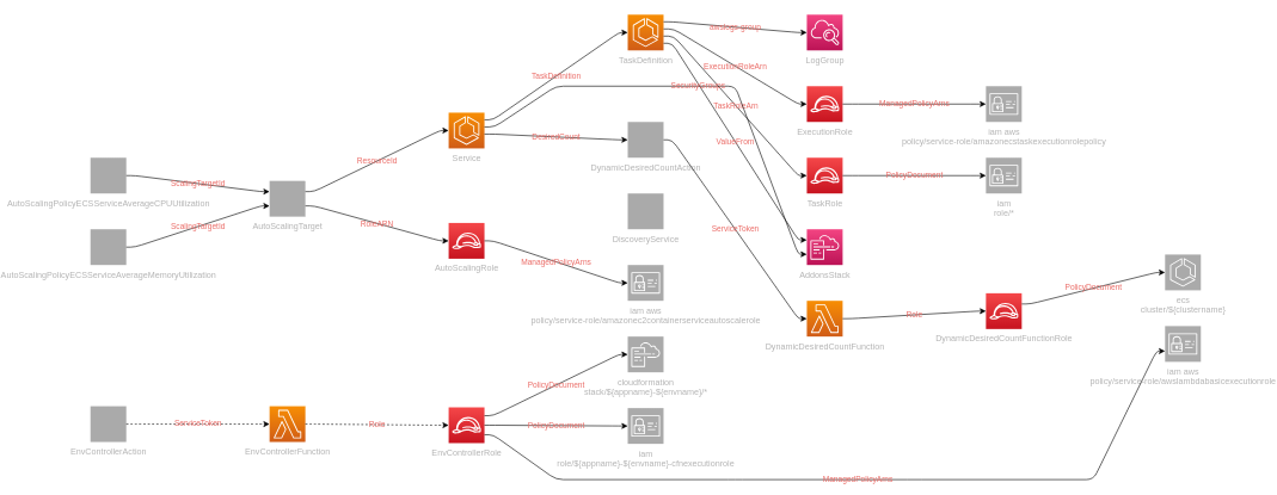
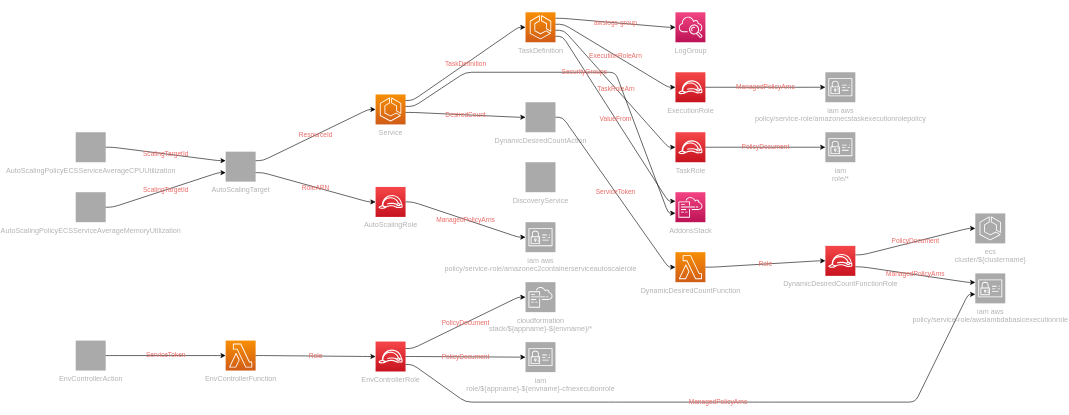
  <mxCell id="0" />
  <mxCell id="1" parent="0" />
  <mxCell id="2" value="LogGroup" style="outlineConnect=0;fontColor=#B3B3B3;gradientColor=#F34482;gradientDirection=north;fillColor=#BC1356;strokeColor=#ffffff;dashed=0;verticalLabelPosition=bottom;verticalAlign=top;align=center;html=1;fontSize=12;fontStyle=0;aspect=fixed;shape=mxgraph.aws4.resourceIcon;resIcon=mxgraph.aws4.cloudwatch;" vertex="1" parent="1"><mxGeometry x="1020" width="50" height="50" as="geometry" y="20" /></mxCell>
  <mxCell id="3" value="TaskDefinition" style="outlineConnect=0;fontColor=#B3B3B3;gradientColor=#F78E04;gradientDirection=north;fillColor=#D05C17;strokeColor=#ffffff;dashed=0;verticalLabelPosition=bottom;verticalAlign=top;align=center;html=1;fontSize=12;fontStyle=0;aspect=fixed;shape=mxgraph.aws4.resourceIcon;resIcon=mxgraph.aws4.ecs;" vertex="1" parent="1"><mxGeometry x="770" width="50" height="50" as="geometry" y="20" /></mxCell>
  <mxCell id="4" value="ExecutionRole" style="outlineConnect=0;fontColor=#B3B3B3;gradientColor=#F54749;gradientDirection=north;fillColor=#C7131F;strokeColor=#ffffff;dashed=0;verticalLabelPosition=bottom;verticalAlign=top;align=center;html=1;fontSize=12;fontStyle=0;aspect=fixed;shape=mxgraph.aws4.resourceIcon;resIcon=mxgraph.aws4.role;" vertex="1" parent="1"><mxGeometry x="1020" y="120" width="50" height="50" as="geometry" /></mxCell>
  <mxCell id="5" value="TaskRole" style="outlineConnect=0;fontColor=#B3B3B3;gradientColor=#F54749;gradientDirection=north;fillColor=#C7131F;strokeColor=#ffffff;dashed=0;verticalLabelPosition=bottom;verticalAlign=top;align=center;html=1;fontSize=12;fontStyle=0;aspect=fixed;shape=mxgraph.aws4.resourceIcon;resIcon=mxgraph.aws4.role;" vertex="1" parent="1"><mxGeometry x="1020" y="220" width="50" height="50" as="geometry" /></mxCell>
  <mxCell id="6" value="DiscoveryService" style="outlineConnect=0;fontColor=#B3B3B3;gradientColor=#aaaaaa;gradientDirection=north;fillColor=#aaaaaa;strokeColor=#ffffff;dashed=0;verticalLabelPosition=bottom;verticalAlign=top;align=center;html=1;fontSize=12;fontStyle=0;aspect=fixed;shape=mxgraph.aws4.resourceIcon;resIcon=mxgraph.aws4.servicediscovery;" vertex="1" parent="1"><mxGeometry x="770" y="270" width="50" height="50" as="geometry" /></mxCell>
  <mxCell id="7" value="DynamicDesiredCountAction" style="outlineConnect=0;fontColor=#B3B3B3;gradientColor=#aaaaaa;gradientDirection=north;fillColor=#aaaaaa;strokeColor=#ffffff;dashed=0;verticalLabelPosition=bottom;verticalAlign=top;align=center;html=1;fontSize=12;fontStyle=0;aspect=fixed;shape=mxgraph.aws4.resourceIcon;resIcon=mxgraph.aws4.dynamicdesiredcountfunction;" vertex="1" parent="1"><mxGeometry x="770" y="170" width="50" height="50" as="geometry" /></mxCell>
  <mxCell id="8" value="DynamicDesiredCountFunction" style="outlineConnect=0;fontColor=#B3B3B3;gradientColor=#F78E04;gradientDirection=north;fillColor=#D05C17;strokeColor=#ffffff;dashed=0;verticalLabelPosition=bottom;verticalAlign=top;align=center;html=1;fontSize=12;fontStyle=0;aspect=fixed;shape=mxgraph.aws4.resourceIcon;resIcon=mxgraph.aws4.lambda;" vertex="1" parent="1"><mxGeometry x="1020" y="420" width="50" height="50" as="geometry" /></mxCell>
  <mxCell id="9" value="DynamicDesiredCountFunctionRole" style="outlineConnect=0;fontColor=#B3B3B3;gradientColor=#F54749;gradientDirection=north;fillColor=#C7131F;strokeColor=#ffffff;dashed=0;verticalLabelPosition=bottom;verticalAlign=top;align=center;html=1;fontSize=12;fontStyle=0;aspect=fixed;shape=mxgraph.aws4.resourceIcon;resIcon=mxgraph.aws4.role;" vertex="1" parent="1"><mxGeometry x="1270" y="409.468" width="50" height="50" as="geometry" /></mxCell>
  <mxCell id="10" value="AutoScalingRole" style="outlineConnect=0;fontColor=#B3B3B3;gradientColor=#F54749;gradientDirection=north;fillColor=#C7131F;strokeColor=#ffffff;dashed=0;verticalLabelPosition=bottom;verticalAlign=top;align=center;html=1;fontSize=12;fontStyle=0;aspect=fixed;shape=mxgraph.aws4.resourceIcon;resIcon=mxgraph.aws4.role;" vertex="1" parent="1"><mxGeometry x="520" y="311.188" width="50" height="50" as="geometry" /></mxCell>
  <mxCell id="11" value="AutoScalingTarget" style="outlineConnect=0;fontColor=#B3B3B3;gradientColor=#aaaaaa;gradientDirection=north;fillColor=#aaaaaa;strokeColor=#ffffff;dashed=0;verticalLabelPosition=bottom;verticalAlign=top;align=center;html=1;fontSize=12;fontStyle=0;aspect=fixed;shape=mxgraph.aws4.resourceIcon;resIcon=mxgraph.aws4.applicationautoscaling;" vertex="1" parent="1"><mxGeometry x="270" y="252.375" width="50" height="50" as="geometry" /></mxCell>
  <mxCell id="12" value="AutoScalingPolicyECSServiceAverageCPUUtilization" style="outlineConnect=0;fontColor=#B3B3B3;gradientColor=#aaaaaa;gradientDirection=north;fillColor=#aaaaaa;strokeColor=#ffffff;dashed=0;verticalLabelPosition=bottom;verticalAlign=top;align=center;html=1;fontSize=12;fontStyle=0;aspect=fixed;shape=mxgraph.aws4.resourceIcon;resIcon=mxgraph.aws4.applicationautoscaling;" vertex="1" parent="1"><mxGeometry y="220" width="50" height="50" as="geometry" x="20" /></mxCell>
  <mxCell id="13" value="AutoScalingPolicyECSServiceAverageMemoryUtilization" style="outlineConnect=0;fontColor=#B3B3B3;gradientColor=#aaaaaa;gradientDirection=north;fillColor=#aaaaaa;strokeColor=#ffffff;dashed=0;verticalLabelPosition=bottom;verticalAlign=top;align=center;html=1;fontSize=12;fontStyle=0;aspect=fixed;shape=mxgraph.aws4.resourceIcon;resIcon=mxgraph.aws4.applicationautoscaling;" vertex="1" parent="1"><mxGeometry y="320" width="50" height="50" as="geometry" x="20" /></mxCell>
  <mxCell id="14" value="Service" style="outlineConnect=0;fontColor=#B3B3B3;gradientColor=#F78E04;gradientDirection=north;fillColor=#D05C17;strokeColor=#ffffff;dashed=0;verticalLabelPosition=bottom;verticalAlign=top;align=center;html=1;fontSize=12;fontStyle=0;aspect=fixed;shape=mxgraph.aws4.resourceIcon;resIcon=mxgraph.aws4.ecs;" vertex="1" parent="1"><mxGeometry x="520" y="157" width="50" height="50" as="geometry" /></mxCell>
  <mxCell id="15" value="AddonsStack" style="outlineConnect=0;fontColor=#B3B3B3;gradientColor=#F34482;gradientDirection=north;fillColor=#BC1356;strokeColor=#ffffff;dashed=0;verticalLabelPosition=bottom;verticalAlign=top;align=center;html=1;fontSize=12;fontStyle=0;aspect=fixed;shape=mxgraph.aws4.resourceIcon;resIcon=mxgraph.aws4.cloudformation;" vertex="1" parent="1"><mxGeometry x="1020" y="320" width="50" height="50" as="geometry" /></mxCell>
  <mxCell id="16" value="EnvControllerAction" style="outlineConnect=0;fontColor=#B3B3B3;gradientColor=#aaaaaa;gradientDirection=north;fillColor=#aaaaaa;strokeColor=#ffffff;dashed=0;verticalLabelPosition=bottom;verticalAlign=top;align=center;html=1;fontSize=12;fontStyle=0;aspect=fixed;shape=mxgraph.aws4.resourceIcon;resIcon=mxgraph.aws4.envcontrollerfunction;" vertex="1" parent="1"><mxGeometry y="567.392" width="50" height="50" as="geometry" x="20" /></mxCell>
  <mxCell id="17" value="EnvControllerFunction" style="outlineConnect=0;fontColor=#B3B3B3;gradientColor=#F78E04;gradientDirection=north;fillColor=#D05C17;strokeColor=#ffffff;dashed=0;verticalLabelPosition=bottom;verticalAlign=top;align=center;html=1;fontSize=12;fontStyle=0;aspect=fixed;shape=mxgraph.aws4.resourceIcon;resIcon=mxgraph.aws4.lambda;" vertex="1" parent="1"><mxGeometry x="270" y="567.392" width="50" height="50" as="geometry" /></mxCell>
  <mxCell id="18" value="EnvControllerRole" style="outlineConnect=0;fontColor=#B3B3B3;gradientColor=#F54749;gradientDirection=north;fillColor=#C7131F;strokeColor=#ffffff;dashed=0;verticalLabelPosition=bottom;verticalAlign=top;align=center;html=1;fontSize=12;fontStyle=0;aspect=fixed;shape=mxgraph.aws4.resourceIcon;resIcon=mxgraph.aws4.role;" vertex="1" parent="1"><mxGeometry x="520" y="568.957" width="50" height="50" as="geometry" /></mxCell>
  <mxCell id="19" value="iam  aws&#10;policy/service-role/amazonecstaskexecutionrolepolicy" style="outlineConnect=0;fontColor=#B3B3B3;gradientColor=#aaaaaa;gradientDirection=north;fillColor=#aaaaaa;strokeColor=#ffffff;dashed=0;verticalLabelPosition=bottom;verticalAlign=top;align=center;html=1;fontSize=12;fontStyle=0;aspect=fixed;shape=mxgraph.aws4.resourceIcon;resIcon=mxgraph.aws4.identity_and_access_management;" vertex="1" parent="1"><mxGeometry x="1270" y="120" width="50" height="50" as="geometry" /></mxCell>
  <mxCell id="20" value="iam  &#10;role/*" style="outlineConnect=0;fontColor=#B3B3B3;gradientColor=#aaaaaa;gradientDirection=north;fillColor=#aaaaaa;strokeColor=#ffffff;dashed=0;verticalLabelPosition=bottom;verticalAlign=top;align=center;html=1;fontSize=12;fontStyle=0;aspect=fixed;shape=mxgraph.aws4.resourceIcon;resIcon=mxgraph.aws4.identity_and_access_management;" vertex="1" parent="1"><mxGeometry x="1270" y="220" width="50" height="50" as="geometry" /></mxCell>
  <mxCell id="21" value="iam  aws&#10;policy/service-role/awslambdabasicexecutionrole" style="outlineConnect=0;fontColor=#B3B3B3;gradientColor=#aaaaaa;gradientDirection=north;fillColor=#aaaaaa;strokeColor=#ffffff;dashed=0;verticalLabelPosition=bottom;verticalAlign=top;align=center;html=1;fontSize=12;fontStyle=0;aspect=fixed;shape=mxgraph.aws4.resourceIcon;resIcon=mxgraph.aws4.identity_and_access_management;" vertex="1" parent="1"><mxGeometry x="1520" y="455.359" width="50" height="50" as="geometry" /></mxCell>
  <mxCell id="22" value="ecs  &#10;cluster/${clustername}" style="outlineConnect=0;fontColor=#B3B3B3;gradientColor=#aaaaaa;gradientDirection=north;fillColor=#aaaaaa;strokeColor=#ffffff;dashed=0;verticalLabelPosition=bottom;verticalAlign=top;align=center;html=1;fontSize=12;fontStyle=0;aspect=fixed;shape=mxgraph.aws4.resourceIcon;resIcon=mxgraph.aws4.ecs;" vertex="1" parent="1"><mxGeometry x="1520" y="355.359" width="50" height="50" as="geometry" /></mxCell>
  <mxCell id="23" value="iam  aws&#10;policy/service-role/amazonec2containerserviceautoscalerole" style="outlineConnect=0;fontColor=#B3B3B3;gradientColor=#aaaaaa;gradientDirection=north;fillColor=#aaaaaa;strokeColor=#ffffff;dashed=0;verticalLabelPosition=bottom;verticalAlign=top;align=center;html=1;fontSize=12;fontStyle=0;aspect=fixed;shape=mxgraph.aws4.resourceIcon;resIcon=mxgraph.aws4.identity_and_access_management;" vertex="1" parent="1"><mxGeometry x="770" y="370" width="50" height="50" as="geometry" /></mxCell>
  <mxCell id="24" value="cloudformation  &#10;stack/${appname}-${envname}/*" style="outlineConnect=0;fontColor=#B3B3B3;gradientColor=#aaaaaa;gradientDirection=north;fillColor=#aaaaaa;strokeColor=#ffffff;dashed=0;verticalLabelPosition=bottom;verticalAlign=top;align=center;html=1;fontSize=12;fontStyle=0;aspect=fixed;shape=mxgraph.aws4.resourceIcon;resIcon=mxgraph.aws4.cloudformation;" vertex="1" parent="1"><mxGeometry x="770" y="470" width="50" height="50" as="geometry" /></mxCell>
  <mxCell id="25" value="iam  &#10;role/${appname}-${envname}-cfnexecutionrole" style="outlineConnect=0;fontColor=#B3B3B3;gradientColor=#aaaaaa;gradientDirection=north;fillColor=#aaaaaa;strokeColor=#ffffff;dashed=0;verticalLabelPosition=bottom;verticalAlign=top;align=center;html=1;fontSize=12;fontStyle=0;aspect=fixed;shape=mxgraph.aws4.resourceIcon;resIcon=mxgraph.aws4.identity_and_access_management;" vertex="1" parent="1"><mxGeometry x="770" y="570" width="50" height="50" as="geometry" /></mxCell>
  <mxCell id="26" value="awslogs-group" style="edgeStyle=orthogonalEdgeStyle;rounded=1;orthogonalLoop=1;jettySize=auto;html=1;labelBackgroundColor=none;fontColor=#EA6B66;noEdgeStyle=1;orthogonal=1;" edge="1" parent="1" source="3" target="2"><mxGeometry relative="1" as="geometry"><Array as="points"><mxPoint x="832" y="30" /><mxPoint x="1008" y="45" /></Array></mxGeometry></mxCell>
  <mxCell id="27" value="ExecutionRoleArn" style="edgeStyle=orthogonalEdgeStyle;rounded=1;orthogonalLoop=1;jettySize=auto;html=1;labelBackgroundColor=none;fontColor=#EA6B66;noEdgeStyle=1;orthogonal=1;" edge="1" parent="1" source="3" target="4"><mxGeometry relative="1" as="geometry"><Array as="points"><mxPoint x="834" y="40" /><mxPoint x="1008" y="145" /></Array></mxGeometry></mxCell>
  <mxCell id="28" value="TaskRoleArn" style="edgeStyle=orthogonalEdgeStyle;rounded=1;orthogonalLoop=1;jettySize=auto;html=1;labelBackgroundColor=none;fontColor=#EA6B66;noEdgeStyle=1;orthogonal=1;" edge="1" parent="1" source="3" target="5"><mxGeometry relative="1" as="geometry"><Array as="points"><mxPoint x="834" y="50" /><mxPoint x="1008" y="245" /></Array></mxGeometry></mxCell>
  <mxCell id="29" value="ValueFrom" style="edgeStyle=orthogonalEdgeStyle;rounded=1;orthogonalLoop=1;jettySize=auto;html=1;labelBackgroundColor=none;fontColor=#EA6B66;noEdgeStyle=1;orthogonal=1;" edge="1" parent="1" source="3" target="15"><mxGeometry relative="1" as="geometry"><Array as="points"><mxPoint x="832" y="60" /><mxPoint x="1008" y="335" /></Array></mxGeometry></mxCell>
  <mxCell id="30" value="ManagedPolicyArns" style="edgeStyle=orthogonalEdgeStyle;rounded=1;orthogonalLoop=1;jettySize=auto;html=1;labelBackgroundColor=none;fontColor=#EA6B66;noEdgeStyle=1;orthogonal=1;" edge="1" parent="1" source="4" target="19"><mxGeometry relative="1" as="geometry"><Array as="points"><mxPoint x="1082" y="145" /><mxPoint x="1258" y="145" /></Array></mxGeometry></mxCell>
  <mxCell id="31" value="PolicyDocument" style="edgeStyle=orthogonalEdgeStyle;rounded=1;orthogonalLoop=1;jettySize=auto;html=1;labelBackgroundColor=none;fontColor=#EA6B66;noEdgeStyle=1;orthogonal=1;" edge="1" parent="1" source="5" target="20"><mxGeometry relative="1" as="geometry"><Array as="points"><mxPoint x="1082" y="245" /><mxPoint x="1258" y="245" /></Array></mxGeometry></mxCell>
  <mxCell id="32" value="ServiceToken" style="edgeStyle=orthogonalEdgeStyle;rounded=1;orthogonalLoop=1;jettySize=auto;html=1;labelBackgroundColor=none;fontColor=#EA6B66;noEdgeStyle=1;orthogonal=1;" edge="1" parent="1" source="7" target="8"><mxGeometry relative="1" as="geometry"><Array as="points"><mxPoint x="832" y="195" /><mxPoint x="1008" y="445" /></Array></mxGeometry></mxCell>
  <mxCell id="33" value="Role" style="edgeStyle=orthogonalEdgeStyle;rounded=1;orthogonalLoop=1;jettySize=auto;html=1;labelBackgroundColor=none;fontColor=#EA6B66;noEdgeStyle=1;orthogonal=1;" edge="1" parent="1" source="8" target="9"><mxGeometry relative="1" as="geometry"><Array as="points"><mxPoint x="1082" y="445" /><mxPoint x="1258" y="434.468" /></Array></mxGeometry></mxCell>
+ <mxCell id="34" value="ManagedPolicyArns" style="edgeStyle=orthogonalEdgeStyle;rounded=1;orthogonalLoop=1;jettySize=auto;html=1;labelBackgroundColor=none;fontColor=#EA6B66;noEdgeStyle=1;orthogonal=1;" edge="1" parent="1" source="9" target="21"><mxGeometry relative="1" as="geometry"><Array as="points"><mxPoint x="1332" y="444.468" /><mxPoint x="1508" y="470.359" /></Array></mxGeometry></mxCell>
  <mxCell id="35" value="PolicyDocument" style="edgeStyle=orthogonalEdgeStyle;rounded=1;orthogonalLoop=1;jettySize=auto;html=1;labelBackgroundColor=none;fontColor=#EA6B66;noEdgeStyle=1;orthogonal=1;" edge="1" parent="1" source="9" target="22"><mxGeometry relative="1" as="geometry"><Array as="points"><mxPoint x="1332" y="424.468" /><mxPoint x="1508" y="380.359" /></Array></mxGeometry></mxCell>
  <mxCell id="36" value="ManagedPolicyArns" style="edgeStyle=orthogonalEdgeStyle;rounded=1;orthogonalLoop=1;jettySize=auto;html=1;labelBackgroundColor=none;fontColor=#EA6B66;noEdgeStyle=1;orthogonal=1;" edge="1" parent="1" source="10" target="23"><mxGeometry relative="1" as="geometry"><Array as="points"><mxPoint x="582" y="336.188" /><mxPoint x="758" y="395" /></Array></mxGeometry></mxCell>
  <mxCell id="37" value="ResourceId" style="edgeStyle=orthogonalEdgeStyle;rounded=1;orthogonalLoop=1;jettySize=auto;html=1;labelBackgroundColor=none;fontColor=#EA6B66;noEdgeStyle=1;orthogonal=1;" edge="1" parent="1" source="11" target="14"><mxGeometry relative="1" as="geometry"><Array as="points"><mxPoint x="332" y="267.375" /><mxPoint x="508" y="182" /></Array></mxGeometry></mxCell>
  <mxCell id="38" value="RoleARN" style="edgeStyle=orthogonalEdgeStyle;rounded=1;orthogonalLoop=1;jettySize=auto;html=1;labelBackgroundColor=none;fontColor=#EA6B66;noEdgeStyle=1;orthogonal=1;" edge="1" parent="1" source="11" target="10"><mxGeometry relative="1" as="geometry"><Array as="points"><mxPoint x="332" y="287.375" /><mxPoint x="508" y="336.188" /></Array></mxGeometry></mxCell>
  <mxCell id="39" value="ScalingTargetId" style="edgeStyle=orthogonalEdgeStyle;rounded=1;orthogonalLoop=1;jettySize=auto;html=1;labelBackgroundColor=none;fontColor=#EA6B66;noEdgeStyle=1;orthogonal=1;" edge="1" parent="1" source="12" target="11"><mxGeometry relative="1" as="geometry"><Array as="points"><mxPoint x="82" y="245" /><mxPoint x="258" y="267.375" /></Array></mxGeometry></mxCell>
  <mxCell id="40" value="ScalingTargetId" style="edgeStyle=orthogonalEdgeStyle;rounded=1;orthogonalLoop=1;jettySize=auto;html=1;labelBackgroundColor=none;fontColor=#EA6B66;noEdgeStyle=1;orthogonal=1;" edge="1" parent="1" source="13" target="11"><mxGeometry relative="1" as="geometry"><Array as="points"><mxPoint x="82" y="345" /><mxPoint x="258" y="287.375" /></Array></mxGeometry></mxCell>
  <mxCell id="41" value="TaskDefinition" style="edgeStyle=orthogonalEdgeStyle;rounded=1;orthogonalLoop=1;jettySize=auto;html=1;labelBackgroundColor=none;fontColor=#EA6B66;noEdgeStyle=1;orthogonal=1;" edge="1" parent="1" source="14" target="3"><mxGeometry relative="1" as="geometry"><Array as="points"><mxPoint x="582" y="167" /><mxPoint x="758" y="45" /></Array></mxGeometry></mxCell>
  <mxCell id="42" value="DesiredCount" style="edgeStyle=orthogonalEdgeStyle;rounded=1;orthogonalLoop=1;jettySize=auto;html=1;labelBackgroundColor=none;fontColor=#EA6B66;noEdgeStyle=1;orthogonal=1;" edge="1" parent="1" source="14" target="7"><mxGeometry relative="1" as="geometry"><Array as="points"><mxPoint x="584" y="187" /><mxPoint x="758" y="195" /></Array></mxGeometry></mxCell>
  <mxCell id="43" value="SecurityGroups" style="edgeStyle=orthogonalEdgeStyle;rounded=1;orthogonalLoop=1;jettySize=auto;html=1;labelBackgroundColor=none;fontColor=#EA6B66;noEdgeStyle=1;orthogonal=1;" edge="1" parent="1" source="14" target="15"><mxGeometry relative="1" as="geometry"><Array as="points"><mxPoint x="584" y="177" /><mxPoint x="670" y="120" /><mxPoint x="920" y="120" /><mxPoint x="1008" y="355" /></Array></mxGeometry></mxCell>
- <mxCell id="44" value="ServiceToken" style="edgeStyle=orthogonalEdgeStyle;rounded=1;orthogonalLoop=1;jettySize=auto;html=1;labelBackgroundColor=none;fontColor=#EA6B66;noEdgeStyle=1;orthogonal=1;dashed=1;" edge="1" parent="1" source="16" target="17"><mxGeometry relative="1" as="geometry"><Array as="points"><mxPoint x="82" y="592.392" /><mxPoint x="258" y="592.392" /></Array></mxGeometry></mxCell>
- <mxCell id="45" value="Role" style="edgeStyle=orthogonalEdgeStyle;rounded=1;orthogonalLoop=1;jettySize=auto;html=1;labelBackgroundColor=none;fontColor=#EA6B66;noEdgeStyle=1;orthogonal=1;dashed=1;" edge="1" parent="1" source="17" target="18"><mxGeometry relative="1" as="geometry"><Array as="points"><mxPoint x="332" y="592.392" /><mxPoint x="508" y="593.957" /></Array></mxGeometry></mxCell>
+ <mxCell id="44" value="ServiceToken" style="edgeStyle=orthogonalEdgeStyle;rounded=1;orthogonalLoop=1;jettySize=auto;html=1;labelBackgroundColor=none;fontColor=#EA6B66;noEdgeStyle=1;orthogonal=1;" edge="1" parent="1" source="16" target="17"><mxGeometry relative="1" as="geometry"><Array as="points"><mxPoint x="82" y="592.392" /><mxPoint x="258" y="592.392" /></Array></mxGeometry></mxCell>
+ <mxCell id="45" value="Role" style="edgeStyle=orthogonalEdgeStyle;rounded=1;orthogonalLoop=1;jettySize=auto;html=1;labelBackgroundColor=none;fontColor=#EA6B66;noEdgeStyle=1;orthogonal=1;" edge="1" parent="1" source="17" target="18"><mxGeometry relative="1" as="geometry"><Array as="points"><mxPoint x="332" y="592.392" /><mxPoint x="508" y="593.957" /></Array></mxGeometry></mxCell>
  <mxCell id="46" value="PolicyDocument" style="edgeStyle=orthogonalEdgeStyle;rounded=1;orthogonalLoop=1;jettySize=auto;html=1;labelBackgroundColor=none;fontColor=#EA6B66;noEdgeStyle=1;orthogonal=1;" edge="1" parent="1" source="18" target="24"><mxGeometry relative="1" as="geometry"><Array as="points"><mxPoint x="582" y="580.624" /><mxPoint x="758" y="495" /></Array></mxGeometry></mxCell>
  <mxCell id="47" value="PolicyDocument" style="edgeStyle=orthogonalEdgeStyle;rounded=1;orthogonalLoop=1;jettySize=auto;html=1;labelBackgroundColor=none;fontColor=#EA6B66;noEdgeStyle=1;orthogonal=1;" edge="1" parent="1" source="18" target="25"><mxGeometry relative="1" as="geometry"><Array as="points"><mxPoint x="584" y="593.957" /><mxPoint x="758" y="595" /></Array></mxGeometry></mxCell>
  <mxCell id="48" value="ManagedPolicyArns" style="edgeStyle=orthogonalEdgeStyle;rounded=1;orthogonalLoop=1;jettySize=auto;html=1;labelBackgroundColor=none;fontColor=#EA6B66;noEdgeStyle=1;orthogonal=1;" edge="1" parent="1" source="18" target="21"><mxGeometry relative="1" as="geometry"><Array as="points"><mxPoint x="582" y="607.29" /><mxPoint x="670" y="670" /><mxPoint x="920" y="670" /><mxPoint x="920" y="670" /><mxPoint x="1170" y="670" /><mxPoint x="1170" y="670" /><mxPoint x="1420" y="670" /><mxPoint x="1508" y="490.359" /></Array></mxGeometry></mxCell>
